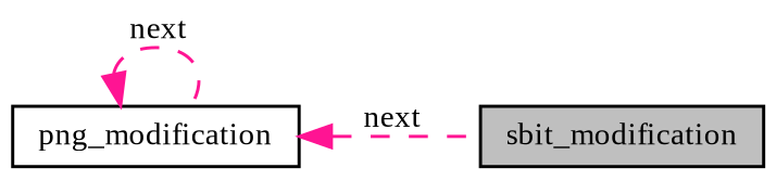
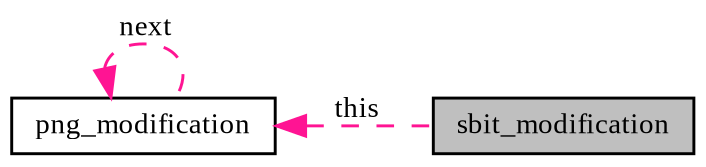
  digraph {
    rankdir=LR
    fontname="Liberation Serif"
    node [color=black fontname="Liberation Serif" fontsize=10 shape=record style=filled]
    edge [color=deeppink dir=back fontname="Liberation Serif" fontsize=10 labelfontname=Helvetica labelfontsize=10 style=dashed]
    n1 [fillcolor=grey75 fontcolor=black height=0.2 label=sbit_modification width=0.4]
    n2 [fillcolor=white height=0.2 label=png_modification width=0.4]
-   n2 -> n1 [label=" next"]
+   n2 -> n1 [label=" this"]
    n2 -> n2 [label=" next"]
  }
